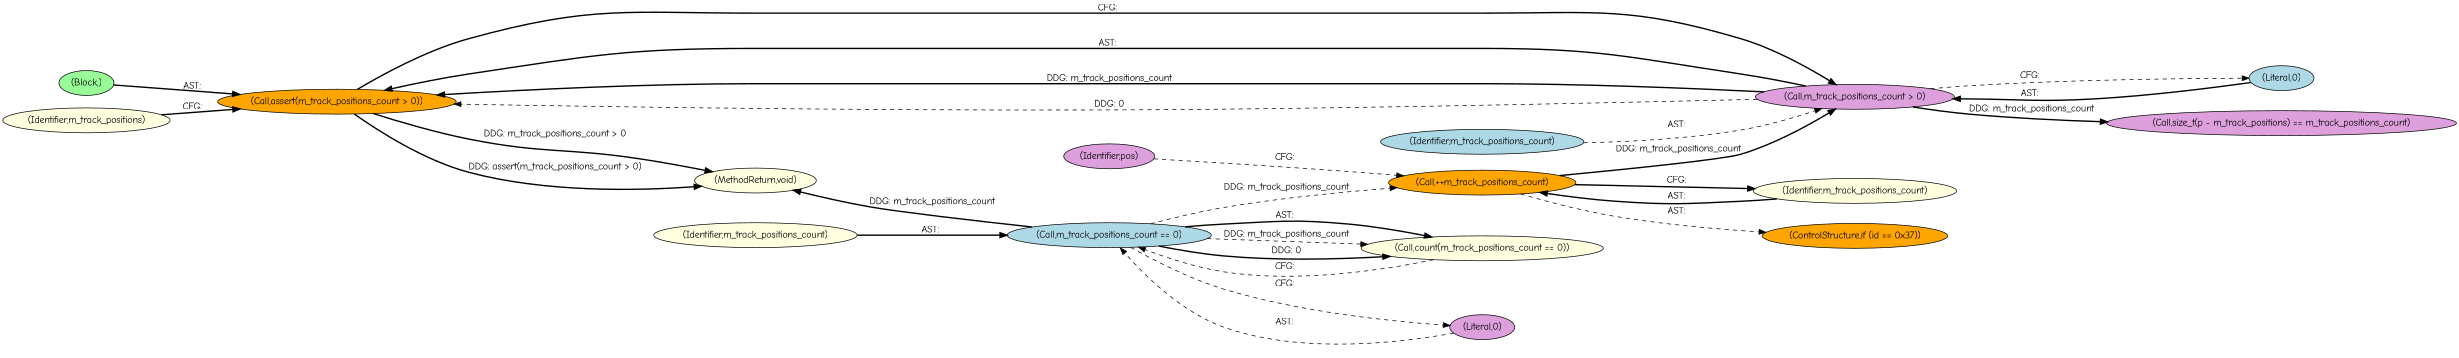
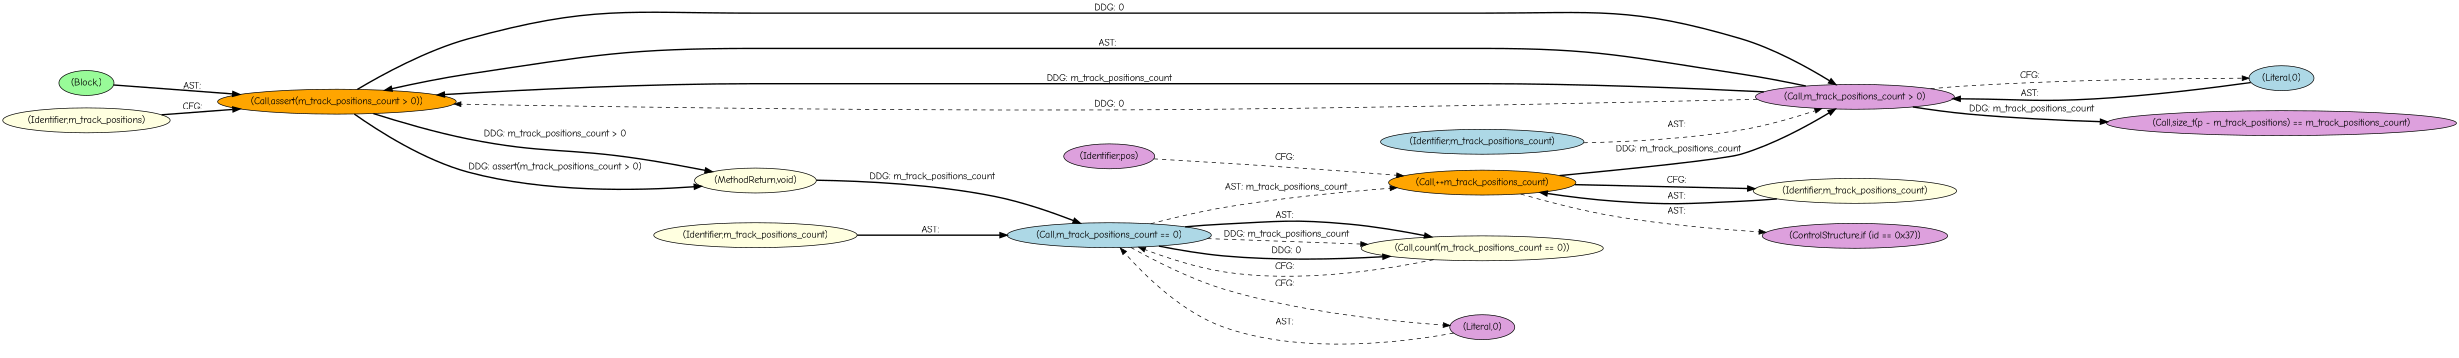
  digraph {
    fontname="Comic Neue"
    rankdir=LR
    node [fillcolor=plum fontname="Comic Neue" style=filled]
    edge [fontname="Comic Neue" style=bold]
    n1 [fillcolor=orange label="(Call,assert(m_track_positions_count > 0))"]
    n2 [label="(Call,m_track_positions_count > 0)"]
    n3 [fillcolor=lightyellow label="(MethodReturn,void)"]
    n4 [fillcolor=lightblue label="(Literal,0)"]
    n5 [label="(Call,size_t(p - m_track_positions) == m_track_positions_count)"]
    n6 [fillcolor=palegreen label="(Block,)"]
    n7 [fillcolor=orange label="(Call,++m_track_positions_count)"]
    n8 [fillcolor=lightyellow label="(Identifier,m_track_positions_count)"]
-   n9 [fillcolor=orange label="(ControlStructure,if (id == 0x37))"]
+   n9 [label="(ControlStructure,if (id == 0x37))"]
    n10 [fillcolor=lightblue label="(Call,m_track_positions_count == 0)"]
    n11 [fillcolor=lightyellow label="(Call,count(m_track_positions_count == 0))"]
    n12 [label="(Literal,0)"]
    n13 [fillcolor=lightyellow label="(Identifier,m_track_positions)"]
    n14 [fillcolor=lightyellow label="(Identifier,m_track_positions_count)"]
    n15 [fillcolor=lightblue label="(Identifier,m_track_positions_count)"]
    n16 [label="(Identifier,pos)"]
-   n1 -> n2 [label="CFG: "]
+   n1 -> n2 [label="DDG: 0"]
    n1 -> n3 [label="DDG: m_track_positions_count > 0"]
    n1 -> n3 [label="DDG: assert(m_track_positions_count > 0)"]
    n2 -> n1 [label="AST: "]
    n2 -> n1 [label="DDG: m_track_positions_count"]
    n2 -> n1 [label="DDG: 0" style=dashed]
    n2 -> n4 [label="CFG: " style=dashed]
    n2 -> n5 [label="DDG: m_track_positions_count"]
    n4 -> n2 [label="AST: "]
    n6 -> n1 [label="AST: "]
    n7 -> n2 [label="DDG: m_track_positions_count"]
    n7 -> n8 [label="CFG: "]
    n7 -> n9 [label="AST: " style=dashed]
    n8 -> n7 [label="AST: "]
-   n10 -> n3 [label="DDG: m_track_positions_count"]
-   n10 -> n7 [label="DDG: m_track_positions_count" style=dashed]
+   n3 -> n10 [label="DDG: m_track_positions_count"]
+   n10 -> n7 [label="AST: m_track_positions_count" style=dashed]
    n10 -> n11 [label="AST: "]
    n10 -> n11 [label="DDG: m_track_positions_count" style=dashed]
    n10 -> n11 [label="DDG: 0"]
    n10 -> n12 [label="CFG: " style=dashed]
    n11 -> n10 [label="CFG: " style=dashed]
    n12 -> n10 [label="AST: " style=dashed]
    n13 -> n1 [label="CFG: "]
    n14 -> n10 [label="AST: "]
    n15 -> n2 [label="AST: " style=dashed]
    n16 -> n7 [label="CFG: " style=dashed]
  }
